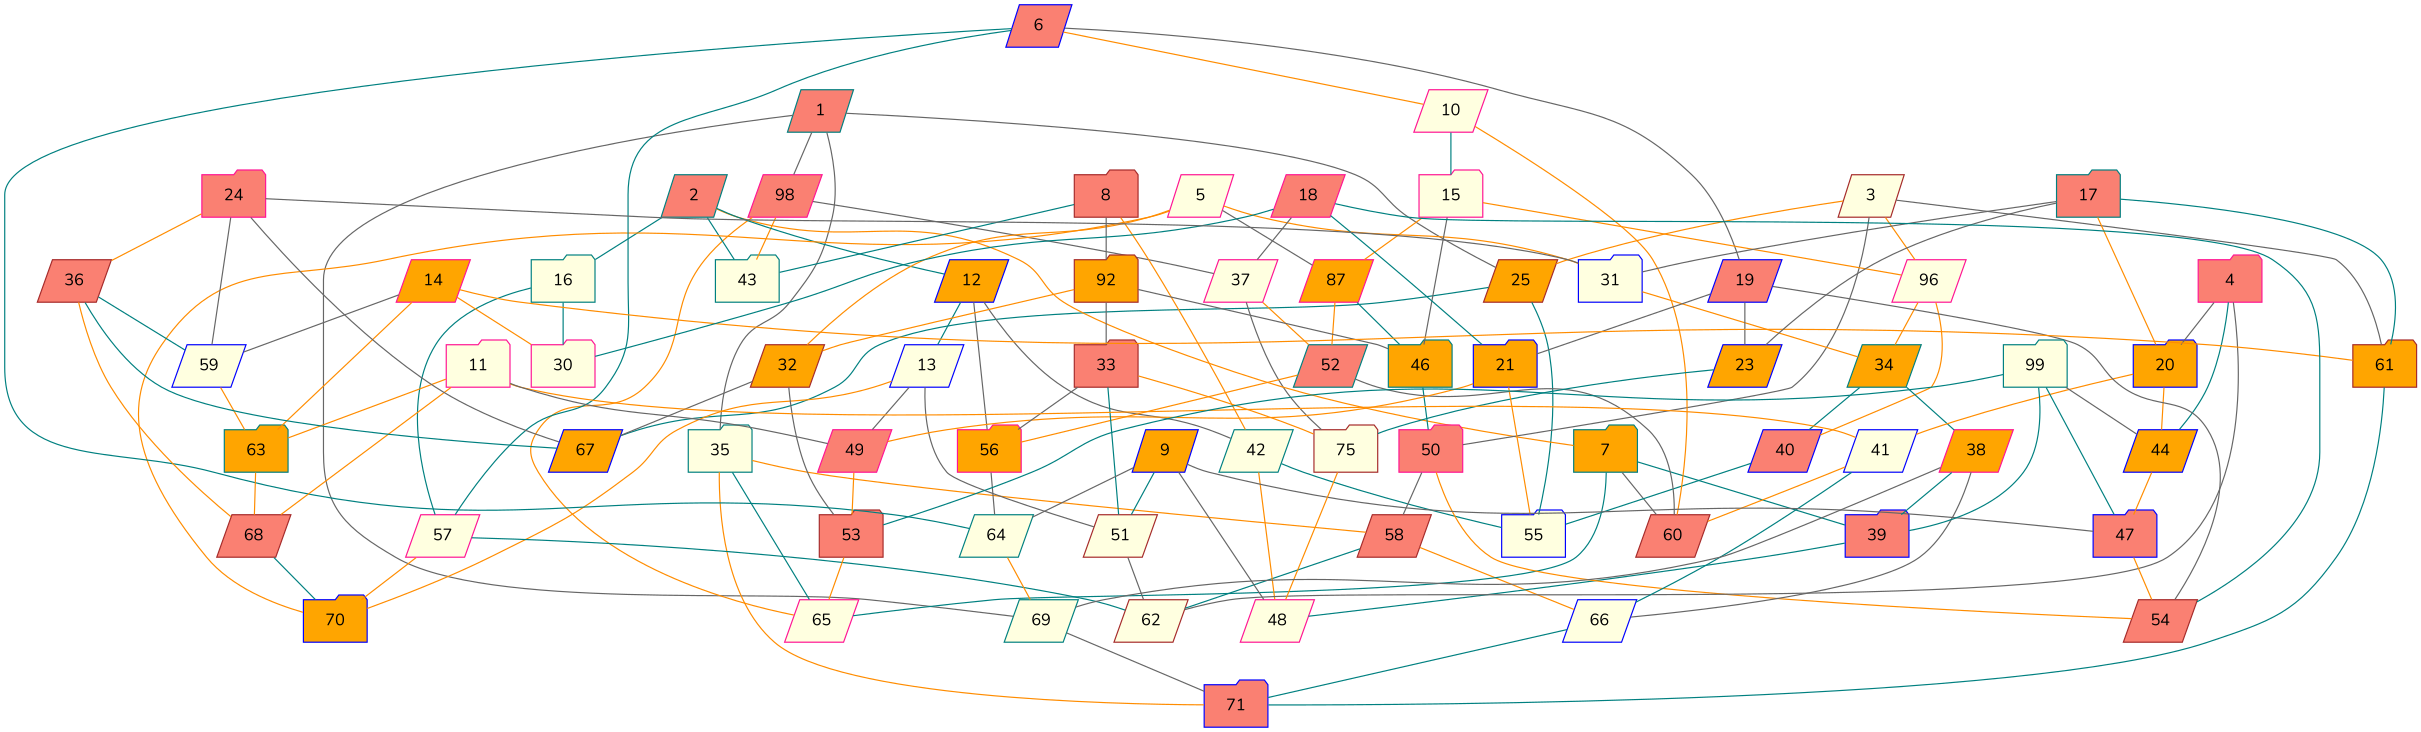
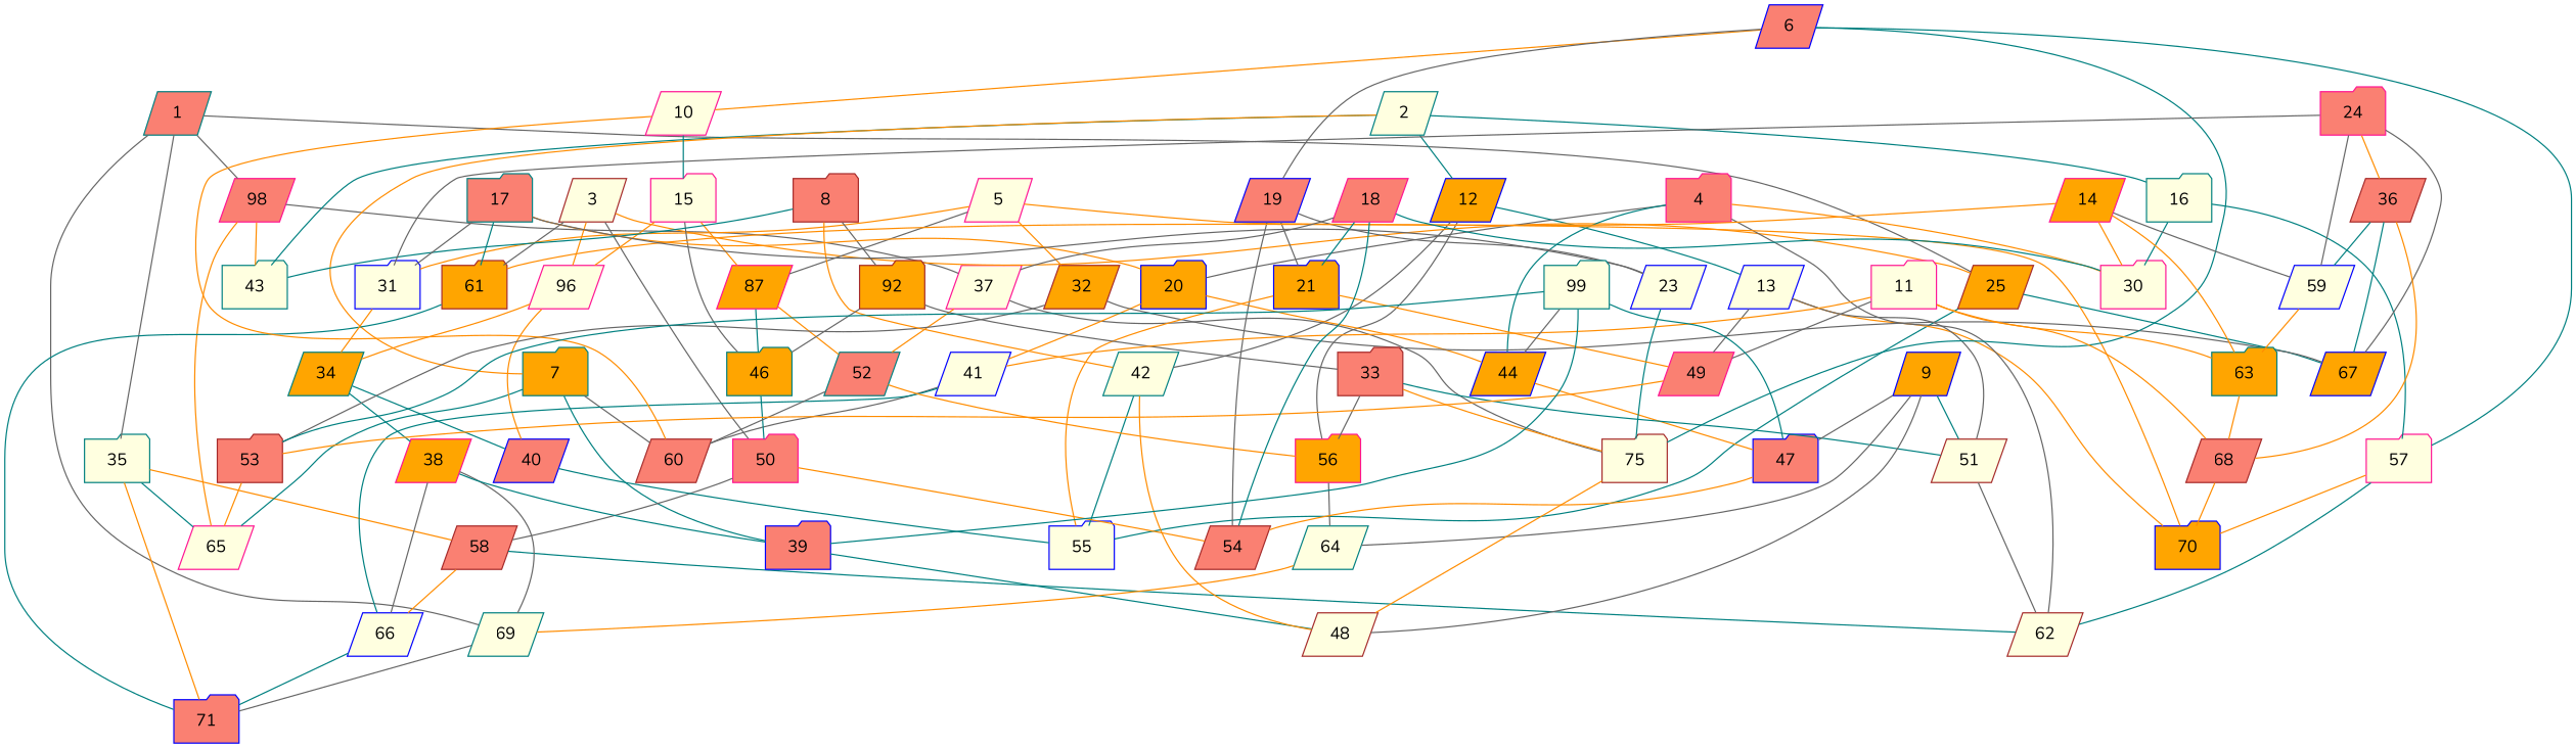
  graph {
    fontname=Nunito
    node [color=deeppink fillcolor=lightyellow fontname=Nunito shape=parallelogram style=filled]
    edge [color=darkorange fontname=Nunito]
    1 [color=teal fillcolor=salmon]
    25 [color=brown fillcolor=orange]
    n3 [fillcolor=salmon label=98]
    35 [color=teal shape=folder]
    69 [color=teal]
    55 [color=blue shape=folder]
    67 [color=blue fillcolor=orange]
    43 [color=teal shape=folder]
    65
    37
    58 [color=brown fillcolor=salmon]
    71 [color=blue fillcolor=salmon shape=folder]
-   2 [color=teal fillcolor=salmon]
+   2 [color=teal]
    7 [color=teal fillcolor=orange shape=folder]
    12 [color=blue fillcolor=orange]
    16 [color=teal shape=folder]
    39 [color=blue fillcolor=salmon shape=folder]
    60 [color=brown fillcolor=salmon]
    42 [color=teal]
    13 [color=blue]
    56 [fillcolor=orange shape=folder]
    30 [shape=folder]
-   57
+   57 [shape=folder]
    3 [color=brown]
    n25 [label=96]
    50 [fillcolor=salmon shape=folder]
    61 [color=brown fillcolor=orange shape=folder]
    34 [color=teal fillcolor=orange]
    40 [color=blue fillcolor=salmon]
    54 [color=brown fillcolor=salmon]
    4 [fillcolor=salmon shape=folder]
    20 [color=blue fillcolor=orange shape=folder]
    44 [color=blue fillcolor=orange]
    62 [color=brown]
    41 [color=blue]
    47 [color=blue fillcolor=salmon shape=folder]
    5
    n38 [fillcolor=orange label=87]
    31 [color=blue shape=folder]
    32 [color=brown fillcolor=orange]
    70 [color=blue fillcolor=orange shape=folder]
    46 [color=teal fillcolor=orange shape=folder]
    52 [color=teal fillcolor=salmon]
    53 [color=brown fillcolor=salmon shape=folder]
    6 [color=blue fillcolor=salmon]
    10
    19 [color=blue fillcolor=salmon]
    64 [color=teal]
    15 [shape=folder]
-   23 [color=blue fillcolor=orange]
+   23 [color=blue]
    21 [color=blue fillcolor=orange shape=folder]
-   48
+   48 [color=brown]
    8 [color=brown fillcolor=salmon shape=folder]
    n54 [color=brown fillcolor=orange label=92 shape=folder]
    33 [color=brown fillcolor=salmon shape=folder]
    9 [color=blue fillcolor=orange]
    51 [color=brown]
    11 [shape=folder]
    49 [fillcolor=salmon]
    63 [color=teal fillcolor=orange shape=folder]
    68 [color=brown fillcolor=salmon]
    66 [color=blue]
    14 [fillcolor=orange]
    59 [color=blue]
    n65 [color=brown label=75 shape=folder]
    17 [color=teal fillcolor=salmon shape=folder]
    18 [fillcolor=salmon]
    24 [fillcolor=salmon shape=folder]
    36 [color=brown fillcolor=salmon]
    38 [fillcolor=orange]
    n71 [color=teal label=99 shape=folder]
    1 -- 25 [color=gray40]
    1 -- n3 [color=gray40]
    1 -- 35 [color=gray40]
    1 -- 69 [color=gray40]
    25 -- 55 [color=teal]
    25 -- 67 [color=teal]
    n3 -- 43
    n3 -- 65
    n3 -- 37 [color=gray40]
    35 -- 65 [color=teal]
    35 -- 58
    35 -- 71
    69 -- 71 [color=gray40]
    37 -- 52
    37 -- n65 [color=gray40]
    58 -- 62 [color=teal]
    58 -- 66
    2 -- 43 [color=teal]
    2 -- 7
    2 -- 12 [color=teal]
    2 -- 16 [color=teal]
    7 -- 65 [color=teal]
    7 -- 39 [color=teal]
    7 -- 60 [color=gray40]
    12 -- 42 [color=gray40]
    12 -- 13 [color=teal]
    12 -- 56 [color=gray40]
    16 -- 30 [color=teal]
    16 -- 57 [color=teal]
    39 -- 48 [color=teal]
    42 -- 55 [color=teal]
    42 -- 48
    13 -- 70
    13 -- 51 [color=gray40]
    13 -- 49 [color=gray40]
    56 -- 64 [color=gray40]
    57 -- 62 [color=teal]
    57 -- 70
    3 -- 25
    3 -- n25
    3 -- 50 [color=gray40]
    3 -- 61 [color=gray40]
    n25 -- 34
    n25 -- 40
    50 -- 58 [color=gray40]
    50 -- 54
    61 -- 71 [color=teal]
    34 -- 40 [color=teal]
    34 -- 38 [color=teal]
    40 -- 55 [color=teal]
+   4 -- 30
    4 -- 20 [color=gray40]
    4 -- 44 [color=teal]
    4 -- 62 [color=gray40]
    20 -- 44
    20 -- 41
    44 -- 47
-   41 -- 60
+   41 -- 60 [color=gray40]
    41 -- 66 [color=teal]
    47 -- 54
    5 -- n38 [color=gray40]
    5 -- 31
    5 -- 32
    5 -- 70
    n38 -- 46 [color=teal]
    n38 -- 52
    31 -- 34
    32 -- 67 [color=gray40]
    32 -- 53 [color=gray40]
    46 -- 50 [color=teal]
    52 -- 60 [color=gray40]
    52 -- 56
    53 -- 65
    6 -- 57 [color=teal]
    6 -- 10
    6 -- 19 [color=gray40]
-   6 -- 64 [color=teal]
+   6 -- n65 [color=teal]
    10 -- 60
    10 -- 15 [color=teal]
    19 -- 54 [color=gray40]
    19 -- 23 [color=gray40]
    19 -- 21 [color=gray40]
    64 -- 69
    15 -- n25
    15 -- n38
    15 -- 46 [color=gray40]
    23 -- n65 [color=teal]
    21 -- 55
    21 -- 49
    8 -- 43 [color=teal]
    8 -- 42
    8 -- n54 [color=gray40]
-   n54 -- 32
    n54 -- 46 [color=gray40]
    n54 -- 33 [color=gray40]
    33 -- 56 [color=gray40]
    33 -- 51 [color=teal]
    33 -- n65
    9 -- 47 [color=gray40]
    9 -- 64 [color=gray40]
    9 -- 48 [color=gray40]
    9 -- 51 [color=teal]
    51 -- 62 [color=gray40]
    11 -- 41
    11 -- 49 [color=gray40]
    11 -- 63
    11 -- 68
    49 -- 53
    63 -- 68
-   68 -- 70 [color=teal]
+   68 -- 70
    66 -- 71 [color=teal]
    14 -- 30
    14 -- 61
    14 -- 63
    14 -- 59 [color=gray40]
    59 -- 63
    n65 -- 48
    17 -- 61 [color=teal]
    17 -- 20
    17 -- 31 [color=gray40]
    17 -- 23 [color=gray40]
    18 -- 37 [color=gray40]
    18 -- 30 [color=teal]
    18 -- 54 [color=teal]
    18 -- 21 [color=teal]
    24 -- 67 [color=gray40]
    24 -- 31 [color=gray40]
    24 -- 59 [color=gray40]
    24 -- 36
    36 -- 67 [color=teal]
    36 -- 68
    36 -- 59 [color=teal]
    38 -- 69 [color=gray40]
    38 -- 39 [color=teal]
    38 -- 66 [color=gray40]
    n71 -- 39 [color=teal]
    n71 -- 44 [color=gray40]
    n71 -- 47 [color=teal]
    n71 -- 53 [color=teal]
  }
